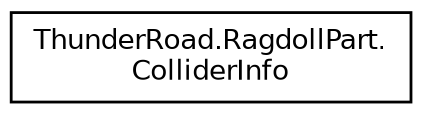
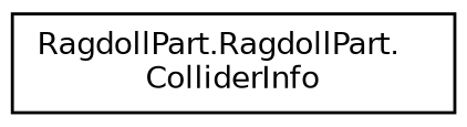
  digraph {
    rankdir=LR
-   n1 [color=black fillcolor=white fontname=Helvetica fontsize=10 height=0.2 label="ThunderRoad.RagdollPart.\lColliderInfo" shape=record style=filled width=0.4]
+   n1 [color=black fillcolor=white fontname=Helvetica fontsize=10 height=0.2 label="RagdollPart.RagdollPart.\lColliderInfo" shape=record style=filled width=0.4]
  }
